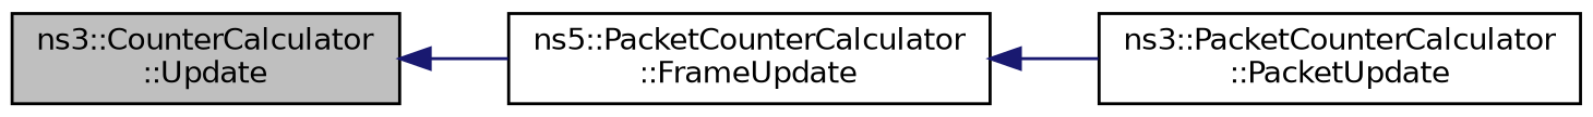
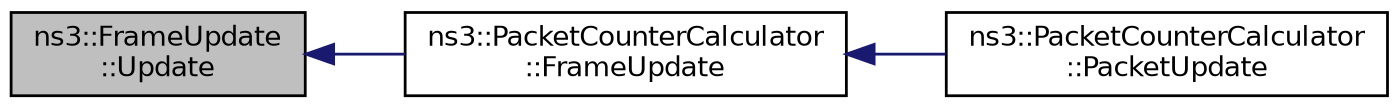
  digraph {
    rankdir=LR
    node [color=black fillcolor=white fontname=Helvetica fontsize=10 shape=record style=filled]
    edge [color=midnightblue dir=back fontname=Helvetica fontsize=10 labelfontname=Helvetica labelfontsize=10 style=solid]
-   n1 [fillcolor=grey75 fontcolor=black height=0.2 label="ns3::CounterCalculator\l::Update" width=0.4]
-   n2 [height=0.2 label="ns5::PacketCounterCalculator\l::FrameUpdate" width=0.4]
+   n1 [fillcolor=grey75 fontcolor=black height=0.2 label="ns3::FrameUpdate\l::Update" width=0.4]
+   n2 [height=0.2 label="ns3::PacketCounterCalculator\l::FrameUpdate" width=0.4]
    n3 [height=0.2 label="ns3::PacketCounterCalculator\l::PacketUpdate" width=0.4]
    n1 -> n2
    n2 -> n3
  }
